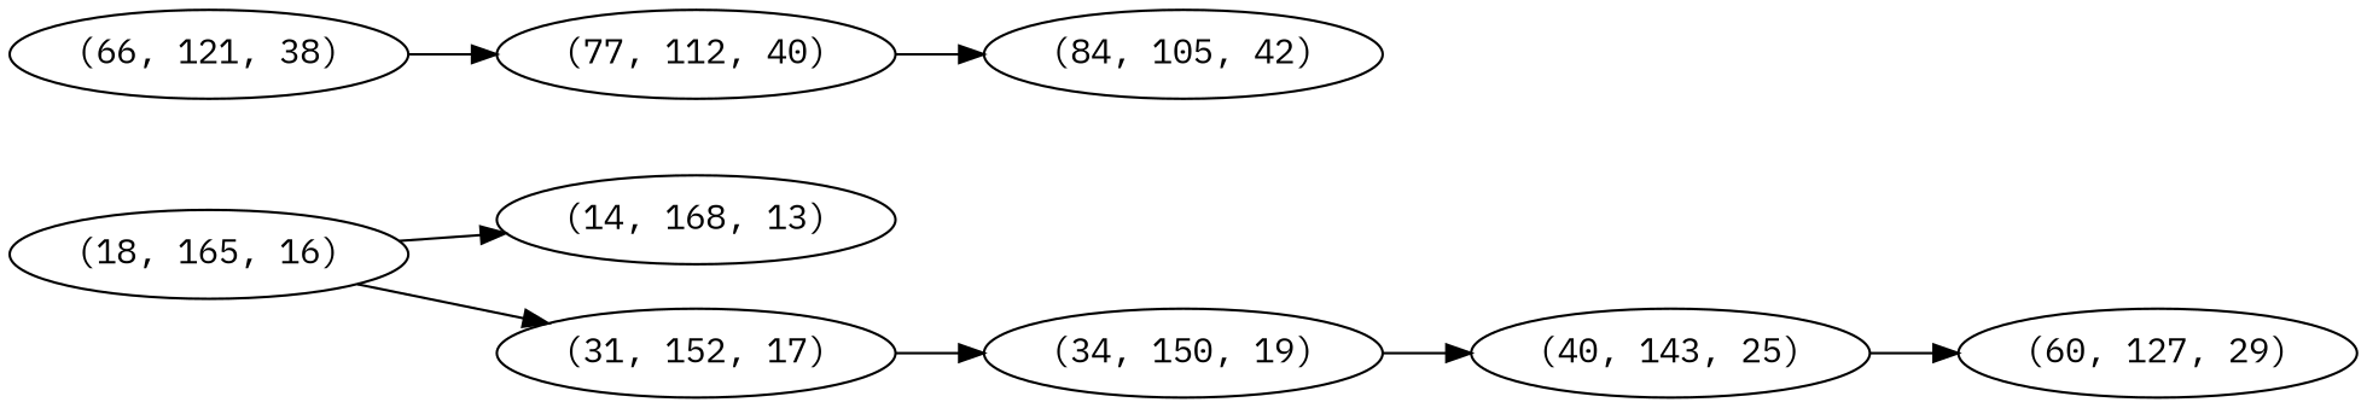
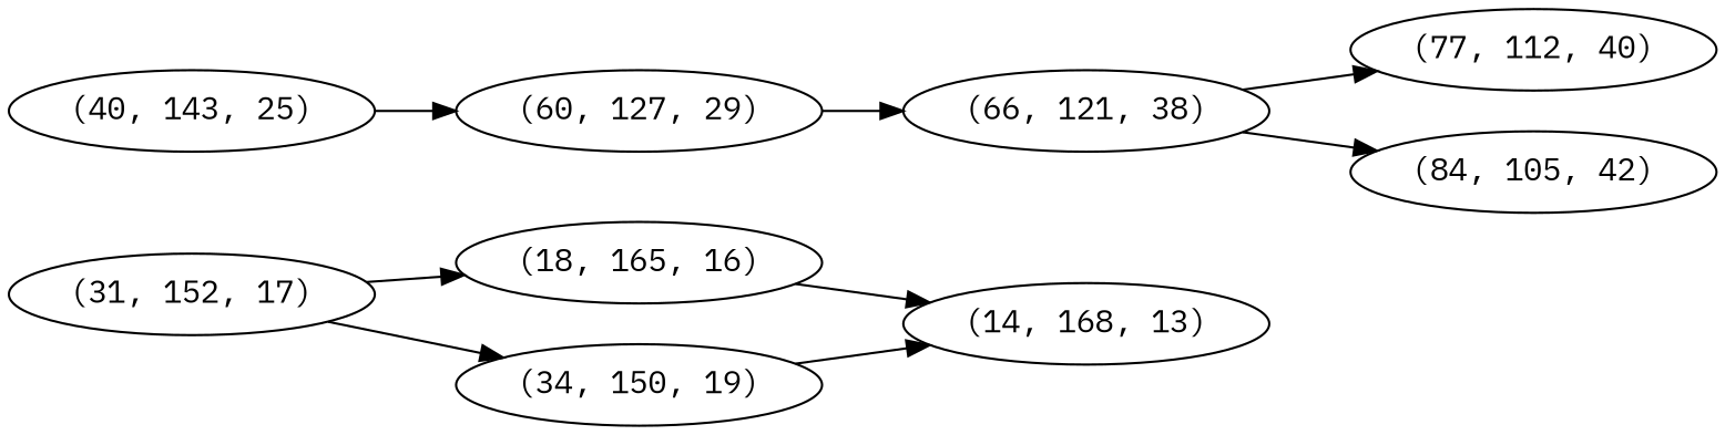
  digraph {
    fontname="IBM Plex Mono"
    rankdir=LR
    node [fontname="IBM Plex Mono"]
    edge [fontname="IBM Plex Mono"]
    "(18, 165, 16)"
    "(14, 168, 13)"
    "(31, 152, 17)"
    "(34, 150, 19)"
    "(40, 143, 25)"
    n6 [label="(60, 127, 29)"]
    n7 [label="(66, 121, 38)"]
    "(77, 112, 40)"
    "(84, 105, 42)"
    "(18, 165, 16)" -> "(14, 168, 13)"
-   "(18, 165, 16)" -> "(31, 152, 17)"
+   "(31, 152, 17)" -> "(18, 165, 16)"
    "(31, 152, 17)" -> "(34, 150, 19)"
-   "(34, 150, 19)" -> "(40, 143, 25)"
+   "(34, 150, 19)" -> "(14, 168, 13)"
    "(40, 143, 25)" -> n6
+   n6 -> n7
    n7 -> "(77, 112, 40)"
-   "(77, 112, 40)" -> "(84, 105, 42)"
+   n7 -> "(84, 105, 42)"
  }
